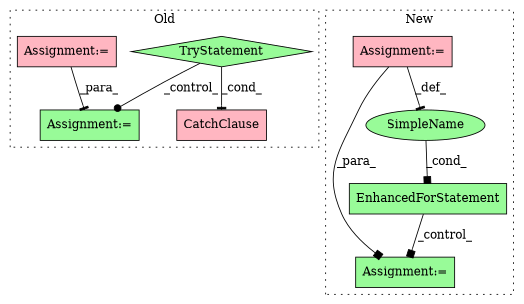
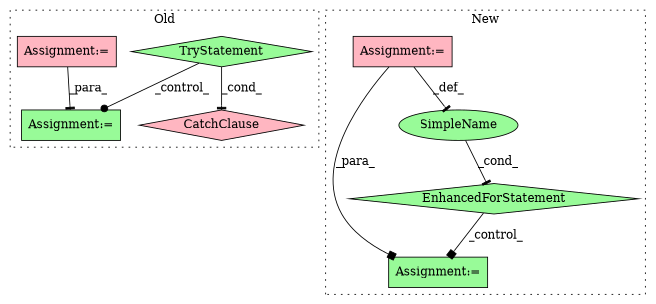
  digraph {
    node [a=7 fillcolor=palegreen l=1 s="4744,4822" shape=box style=filled]
    edge [arrowhead=tee]
-   n1 [a=12 fillcolor=lightpink l="11,2" label=CatchClause s="5152,5186"]
+   n1 [a=12 fillcolor=lightpink l="11,2" label=CatchClause s="5152,5186" shape=diamond]
    n2 [a=54 l=4 label=TryStatement s=5086 shape=diamond]
    n3 [label="Assignment:=" s=5101]
    n4 [fillcolor=lightpink label="Assignment:=" s=4874]
-   n5 [a=70 l="53,2" label=EnhancedForStatement]
+   n5 [a=70 l="53,2" label=EnhancedForStatement shape=diamond]
    n6 [fillcolor=lightpink l="53,2" label="Assignment:="]
    n7 [label="Assignment:=" s=4835]
    n8 [a=42 l=3 label=SimpleName s=4804 shape=ellipse]
    subgraph cluster_1 {
      label=Old
      style=dotted
      n1
      n2
      n3
      n4
    }
    subgraph cluster_2 {
      label=New
      style=dotted
      n5
      n6
      n7
      n8
    }
    n2 -> n1 [label=_cond_]
    n2 -> n3 [arrowhead=dot label=_control_]
    n4 -> n3 [label=_para_]
    n5 -> n7 [arrowhead=box label=_control_]
    n6 -> n7 [arrowhead=box label=_para_]
    n6 -> n8 [label=_def_]
-   n8 -> n5 [arrowhead=box label=_cond_]
+   n8 -> n5 [label=_cond_]
  }
